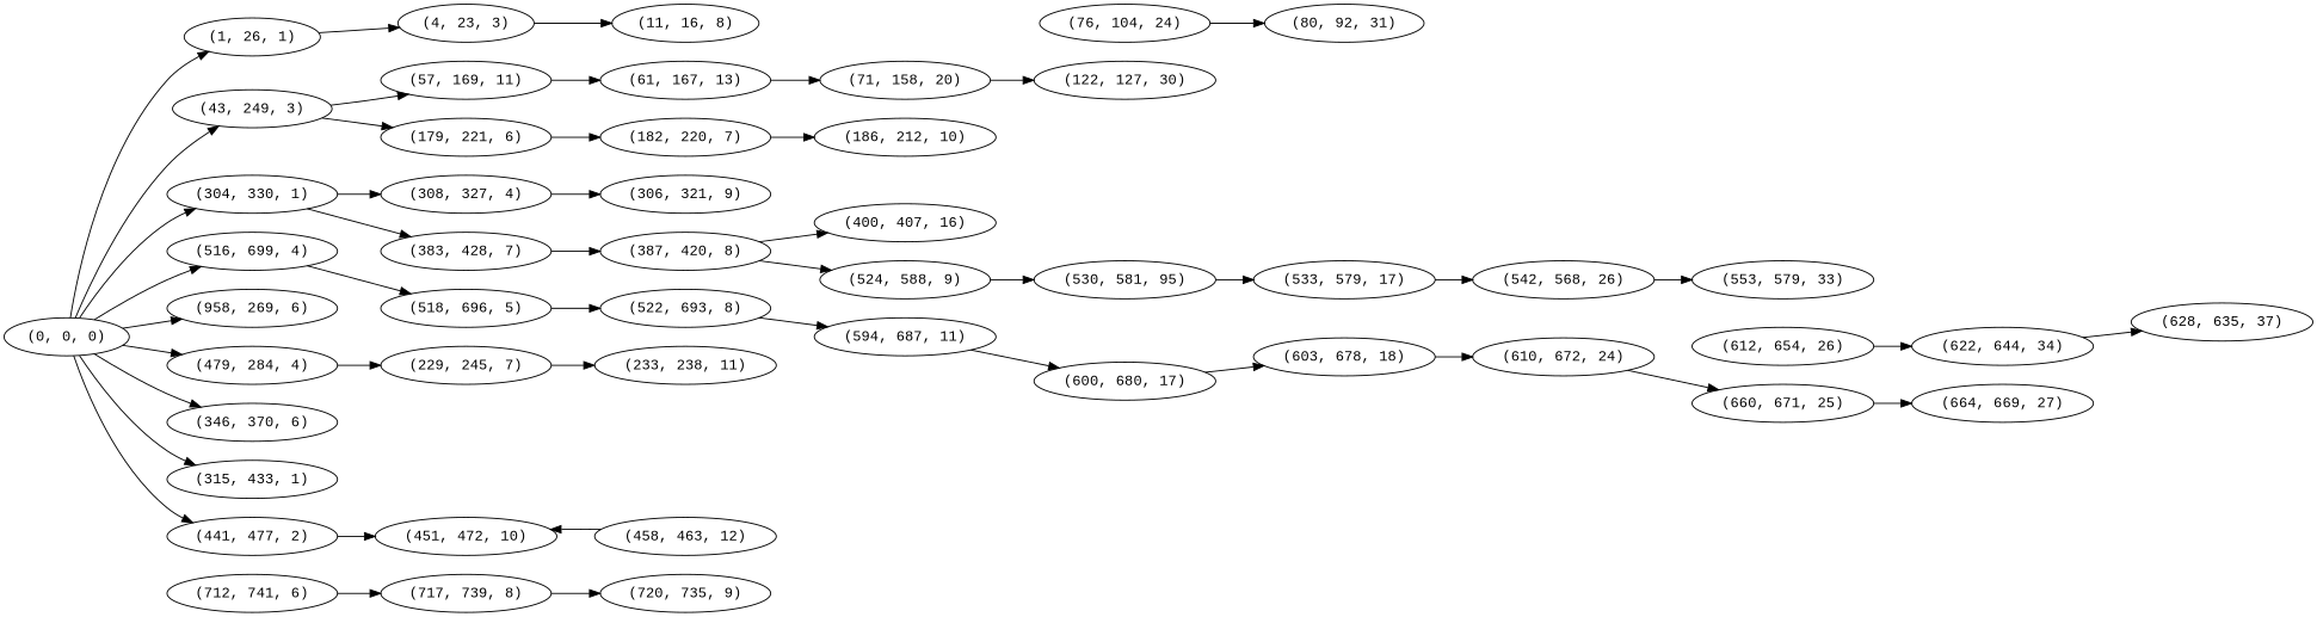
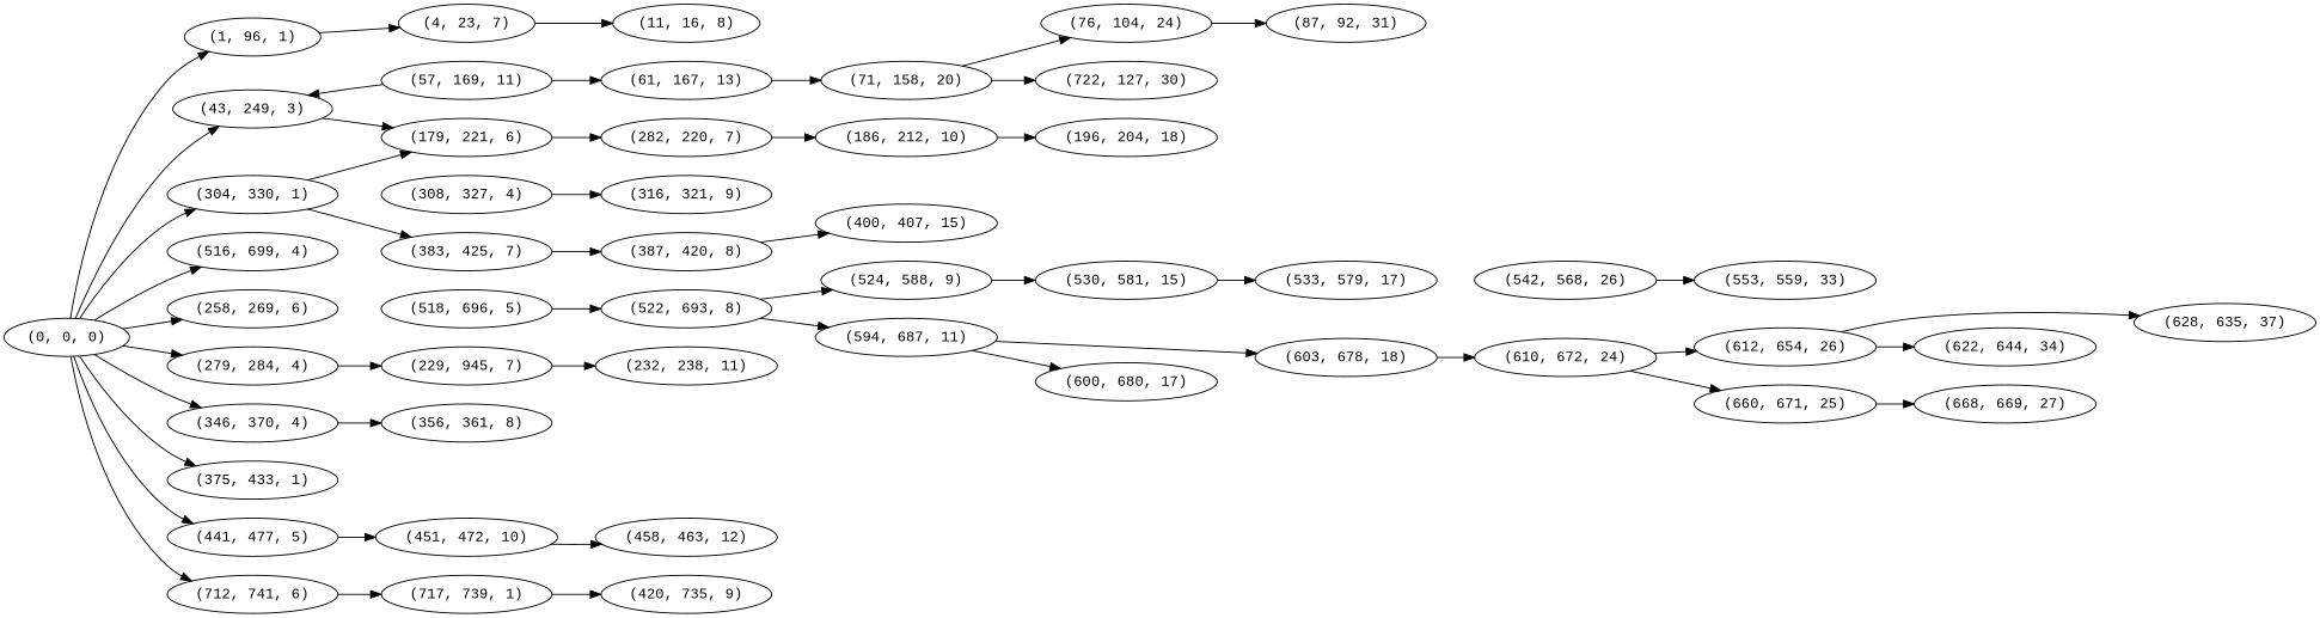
  digraph {
    fontname="Liberation Mono"
    rankdir=LR
    node [fontname="Liberation Mono"]
    edge [fontname="Liberation Mono"]
    "(0, 0, 0)"
-   "(1, 26, 1)"
+   "(1, 26, 1)" [label="(1, 96, 1)"]
    "(43, 249, 3)"
-   "(258, 269, 6)" [label="(958, 269, 6)"]
-   "(279, 284, 4)" [label="(479, 284, 4)"]
+   "(258, 269, 6)"
+   "(279, 284, 4)"
    "(304, 330, 1)"
-   "(346, 370, 4)" [label="(346, 370, 6)"]
-   "(375, 433, 1)" [label="(315, 433, 1)"]
-   "(441, 477, 5)" [label="(441, 477, 2)"]
+   "(346, 370, 4)"
+   "(375, 433, 1)"
+   "(441, 477, 5)"
    "(516, 699, 4)"
    "(712, 741, 6)"
-   "(4, 23, 3)"
+   "(4, 23, 3)" [label="(4, 23, 7)"]
    "(57, 169, 11)"
    "(179, 221, 6)"
-   "(229, 245, 7)"
+   "(229, 245, 7)" [label="(229, 945, 7)"]
    "(308, 327, 4)"
-   "(383, 425, 7)" [label="(383, 428, 7)"]
+   "(383, 425, 7)"
+   "(356, 361, 8)"
    "(451, 472, 10)"
    "(518, 696, 5)"
-   "(717, 739, 8)"
+   "(717, 739, 8)" [label="(717, 739, 1)"]
    "(11, 16, 8)"
    "(61, 167, 13)"
-   "(182, 220, 7)"
-   "(233, 238, 11)"
+   "(182, 220, 7)" [label="(282, 220, 7)"]
+   "(233, 238, 11)" [label="(232, 238, 11)"]
    "(71, 158, 20)"
    "(76, 104, 24)"
-   "(122, 127, 30)"
-   "(87, 92, 31)" [label="(80, 92, 31)"]
+   "(122, 127, 30)" [label="(722, 127, 30)"]
+   "(87, 92, 31)"
    "(186, 212, 10)"
-   "(316, 321, 9)" [label="(306, 321, 9)"]
+   "(196, 204, 18)"
+   "(316, 321, 9)"
    "(387, 420, 8)"
-   "(400, 407, 16)"
+   "(400, 407, 16)" [label="(400, 407, 15)"]
    "(458, 463, 12)"
    "(522, 693, 8)"
    "(524, 588, 9)"
    "(594, 687, 11)"
-   "(530, 581, 15)" [label="(530, 581, 95)"]
+   "(530, 581, 15)"
    "(600, 680, 17)"
    "(533, 579, 17)"
    "(542, 568, 26)"
-   "(553, 559, 33)" [label="(553, 579, 33)"]
+   "(553, 559, 33)"
    "(603, 678, 18)"
    "(610, 672, 24)"
    "(612, 654, 26)"
    "(660, 671, 25)"
    "(622, 644, 34)"
-   "(664, 669, 27)"
+   "(664, 669, 27)" [label="(668, 669, 27)"]
    "(628, 635, 37)"
-   "(720, 735, 9)"
+   "(720, 735, 9)" [label="(420, 735, 9)"]
    "(0, 0, 0)" -> "(1, 26, 1)"
    "(0, 0, 0)" -> "(43, 249, 3)"
    "(0, 0, 0)" -> "(258, 269, 6)"
    "(0, 0, 0)" -> "(279, 284, 4)"
    "(0, 0, 0)" -> "(304, 330, 1)"
    "(0, 0, 0)" -> "(346, 370, 4)"
    "(0, 0, 0)" -> "(375, 433, 1)"
    "(0, 0, 0)" -> "(441, 477, 5)"
    "(0, 0, 0)" -> "(516, 699, 4)"
+   "(0, 0, 0)" -> "(712, 741, 6)"
    "(1, 26, 1)" -> "(4, 23, 3)"
-   "(43, 249, 3)" -> "(57, 169, 11)"
+   "(57, 169, 11)" -> "(43, 249, 3)"
    "(43, 249, 3)" -> "(179, 221, 6)"
    "(279, 284, 4)" -> "(229, 245, 7)"
-   "(304, 330, 1)" -> "(308, 327, 4)"
+   "(304, 330, 1)" -> "(179, 221, 6)"
    "(304, 330, 1)" -> "(383, 425, 7)"
+   "(346, 370, 4)" -> "(356, 361, 8)"
    "(441, 477, 5)" -> "(451, 472, 10)"
-   "(516, 699, 4)" -> "(518, 696, 5)"
    "(712, 741, 6)" -> "(717, 739, 8)"
    "(4, 23, 3)" -> "(11, 16, 8)"
    "(57, 169, 11)" -> "(61, 167, 13)"
    "(179, 221, 6)" -> "(182, 220, 7)"
    "(229, 245, 7)" -> "(233, 238, 11)"
    "(308, 327, 4)" -> "(316, 321, 9)"
    "(383, 425, 7)" -> "(387, 420, 8)"
-   "(458, 463, 12)" -> "(451, 472, 10)"
+   "(451, 472, 10)" -> "(458, 463, 12)"
    "(518, 696, 5)" -> "(522, 693, 8)"
    "(717, 739, 8)" -> "(720, 735, 9)"
    "(61, 167, 13)" -> "(71, 158, 20)"
    "(182, 220, 7)" -> "(186, 212, 10)"
+   "(71, 158, 20)" -> "(76, 104, 24)"
    "(71, 158, 20)" -> "(122, 127, 30)"
    "(76, 104, 24)" -> "(87, 92, 31)"
+   "(186, 212, 10)" -> "(196, 204, 18)"
    "(387, 420, 8)" -> "(400, 407, 16)"
-   "(387, 420, 8)" -> "(524, 588, 9)"
+   "(522, 693, 8)" -> "(524, 588, 9)"
    "(522, 693, 8)" -> "(594, 687, 11)"
    "(524, 588, 9)" -> "(530, 581, 15)"
    "(594, 687, 11)" -> "(600, 680, 17)"
    "(530, 581, 15)" -> "(533, 579, 17)"
-   "(600, 680, 17)" -> "(603, 678, 18)"
-   "(533, 579, 17)" -> "(542, 568, 26)"
+   "(594, 687, 11)" -> "(603, 678, 18)"
    "(542, 568, 26)" -> "(553, 559, 33)"
    "(603, 678, 18)" -> "(610, 672, 24)"
+   "(610, 672, 24)" -> "(612, 654, 26)"
    "(610, 672, 24)" -> "(660, 671, 25)"
    "(612, 654, 26)" -> "(622, 644, 34)"
    "(660, 671, 25)" -> "(664, 669, 27)"
-   "(622, 644, 34)" -> "(628, 635, 37)"
+   "(612, 654, 26)" -> "(628, 635, 37)"
  }
